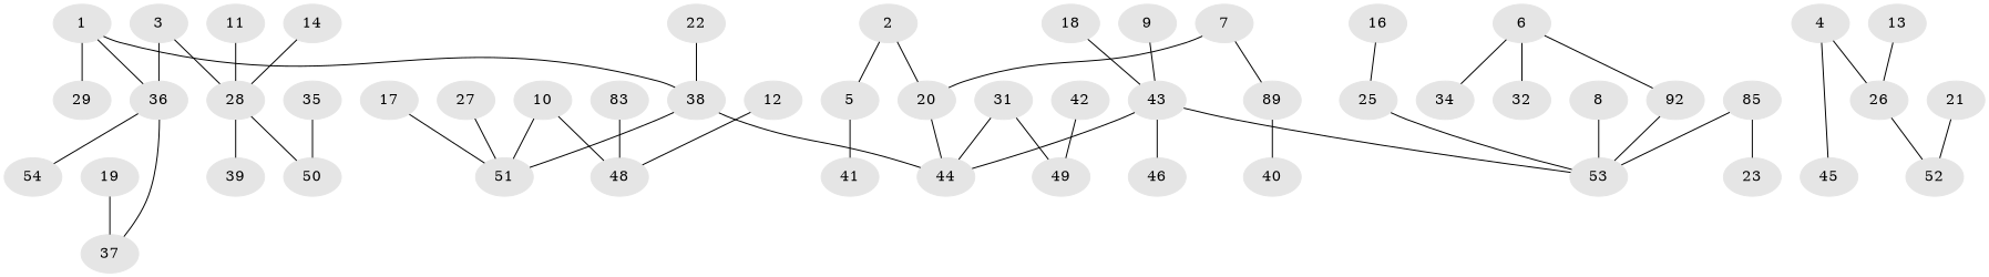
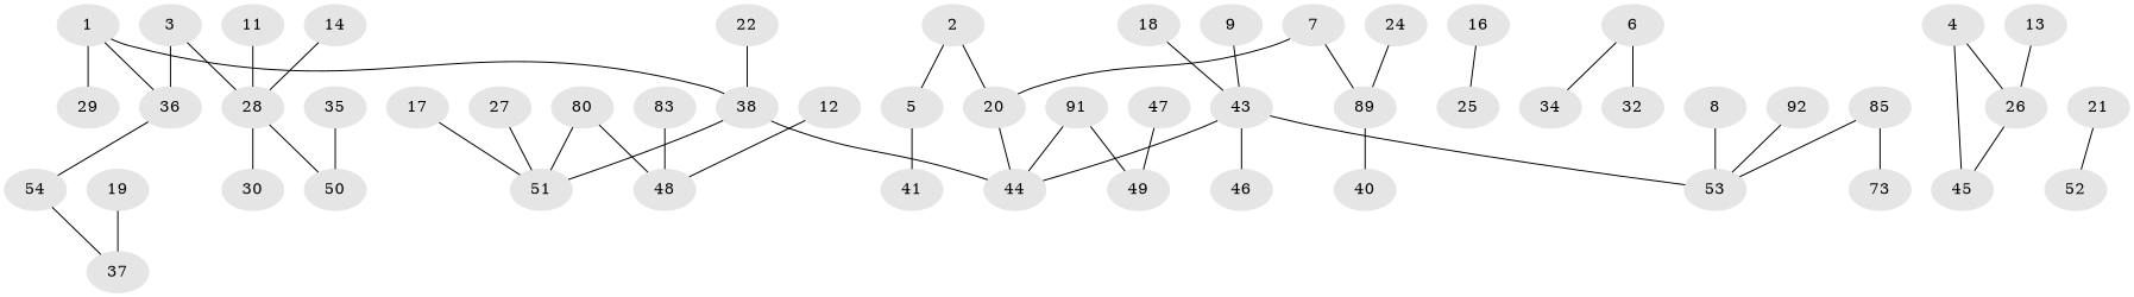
  graph {
    node [color=gray90 style=filled]
    edge [weight=1.0]
    1
    29
    36
    38
    37
    54
    51
    44
    2
    5
    20
    41
    3
    28
-   30 [label=39]
+   30
    50
    4
    26
    45
    52
    6
    32
    34
    n24 [label=92]
    53
    7
    n27 [label=89]
    40
    8
    9
    43
    46
-   10
+   10 [label=80]
    48
    11
    12
    13
    14
    n39 [label=85]
-   23
+   23 [label=73]
    16
    25
    17
    18
    19
    21
    22
+   24
    27
-   31
+   31 [label=91]
    49
    n52 [label=83]
    35
-   47 [label=42]
+   47
    1 -- 29
    1 -- 36
    1 -- 38
-   36 -- 37
+   54 -- 37
    36 -- 54
    38 -- 51
    38 -- 44
    2 -- 5
    2 -- 20
    5 -- 41
    20 -- 44
    3 -- 36
    3 -- 28
    28 -- 30
    28 -- 50
    4 -- 26
    4 -- 45
-   26 -- 52
+   26 -- 45
    6 -- 32
    6 -- 34
-   6 -- n24
    n24 -- 53
    7 -- 20
    7 -- n27
    n27 -- 40
    8 -- 53
    9 -- 43
    43 -- 44
    43 -- 53
    43 -- 46
    10 -- 51
    10 -- 48
    11 -- 28
    12 -- 48
    13 -- 26
    14 -- 28
    n39 -- 53
    n39 -- 23
    16 -- 25
-   25 -- 53
    17 -- 51
    18 -- 43
    19 -- 37
    21 -- 52
    22 -- 38
+   24 -- n27
    27 -- 51
    31 -- 44
    31 -- 49
    n52 -- 48
    35 -- 50
    47 -- 49
  }
